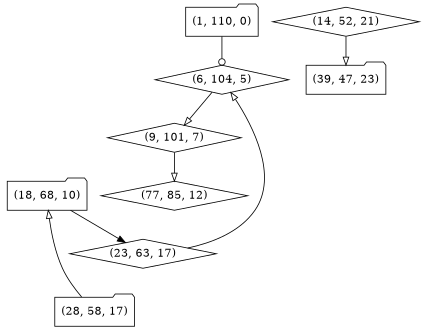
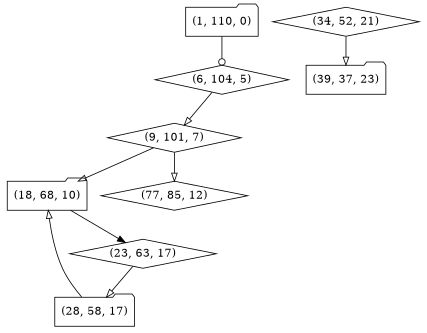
  digraph {
    node [shape=diamond]
    edge [arrowhead=onormal]
    "(1, 110, 0)" [shape=folder]
    "(6, 104, 5)"
    "(9, 101, 7)"
    "(18, 68, 10)" [shape=folder]
    "(77, 85, 12)"
    n6 [label="(23, 63, 17)"]
    "(28, 58, 17)" [shape=folder]
-   "(39, 47, 23)" [shape=folder]
-   "(34, 52, 21)" [label="(14, 52, 21)"]
+   "(39, 47, 23)" [shape=folder label="(39, 37, 23)"]
+   "(34, 52, 21)"
    "(1, 110, 0)" -> "(6, 104, 5)" [arrowhead=odot]
    "(6, 104, 5)" -> "(9, 101, 7)"
+   "(9, 101, 7)" -> "(18, 68, 10)"
    "(9, 101, 7)" -> "(77, 85, 12)"
    "(18, 68, 10)" -> n6 [arrowhead=normal]
-   n6 -> "(6, 104, 5)"
+   n6 -> "(28, 58, 17)"
    "(28, 58, 17)" -> "(18, 68, 10)"
    "(34, 52, 21)" -> "(39, 47, 23)"
  }
